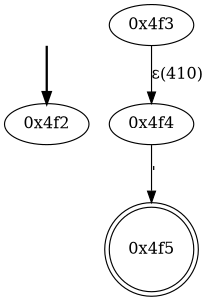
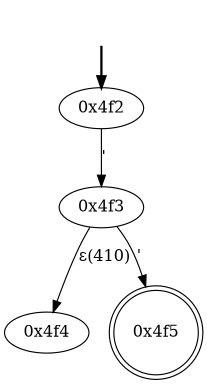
  digraph {
    fake [style=invisible]
    "0x4f2" [root=true]
    "0x4f3"
    "0x4f4"
    "0x4f5" [shape=doublecircle]
    fake -> "0x4f2" [style=bold]
+   "0x4f2" -> "0x4f3" [label="'"]
    "0x4f3" -> "0x4f4" [label="ε(410)"]
-   "0x4f4" -> "0x4f5" [label="'"]
+   "0x4f3" -> "0x4f5" [label="'"]
  }
